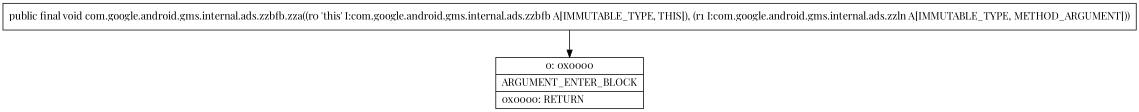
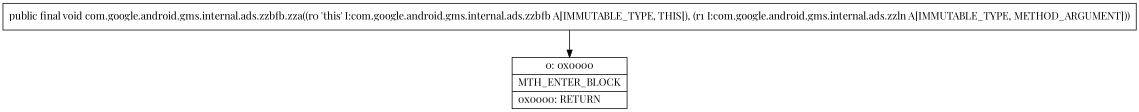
  digraph {
    fontname="Playfair Display"
    node [shape=record fontname="Playfair Display"]
-   n1 [label="{0\:\ 0x0000|ARGUMENT_ENTER_BLOCK\l|0x0000: RETURN   \l}"]
+   n1 [label="{0\:\ 0x0000|MTH_ENTER_BLOCK\l|0x0000: RETURN   \l}"]
    n2 [label="{public final void com.google.android.gms.internal.ads.zzbfb.zza((r0 'this' I:com.google.android.gms.internal.ads.zzbfb A[IMMUTABLE_TYPE, THIS]), (r1 I:com.google.android.gms.internal.ads.zzln A[IMMUTABLE_TYPE, METHOD_ARGUMENT])) }"]
    n2 -> n1 [fontname="Playfair Display"]
  }
